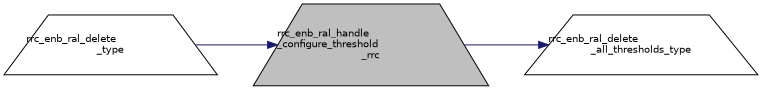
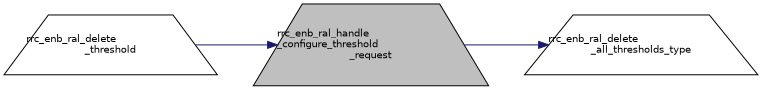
  digraph {
    rankdir=LR
    node [color=black fillcolor=white fontname=Helvetica fontsize=10 shape=trapezium style=filled]
    edge [color=midnightblue fontname=Helvetica fontsize=10 labelfontname=Helvetica labelfontsize=10 style=solid]
-   n1 [fillcolor=grey75 fontcolor=black height=0.2 label="rrc_enb_ral_handle\l_configure_threshold\l_rrc" width=0.4]
+   n1 [fillcolor=grey75 fontcolor=black height=0.2 label="rrc_enb_ral_handle\l_configure_threshold\l_request" width=0.4]
    n2 [height=0.2 label="rrc_enb_ral_delete\l_all_thresholds_type" width=0.4]
-   n3 [height=0.2 label="rrc_enb_ral_delete\l_type" width=0.4]
+   n3 [height=0.2 label="rrc_enb_ral_delete\l_threshold" width=0.4]
    n1 -> n2
    n3 -> n1
  }
